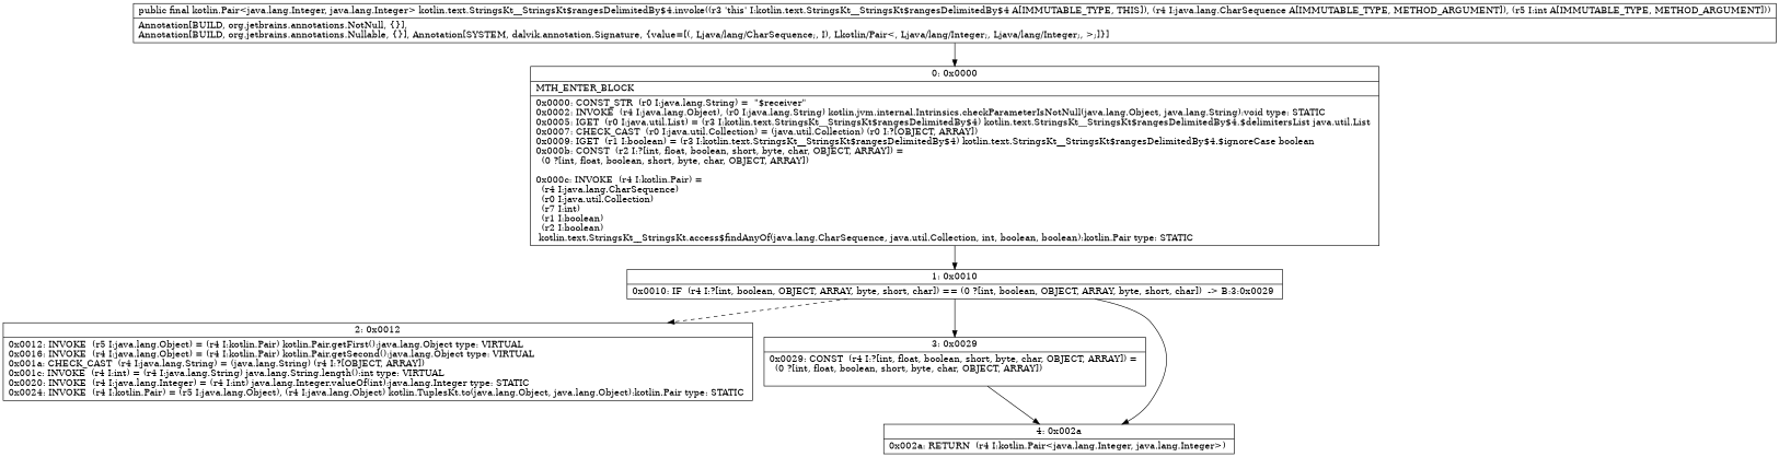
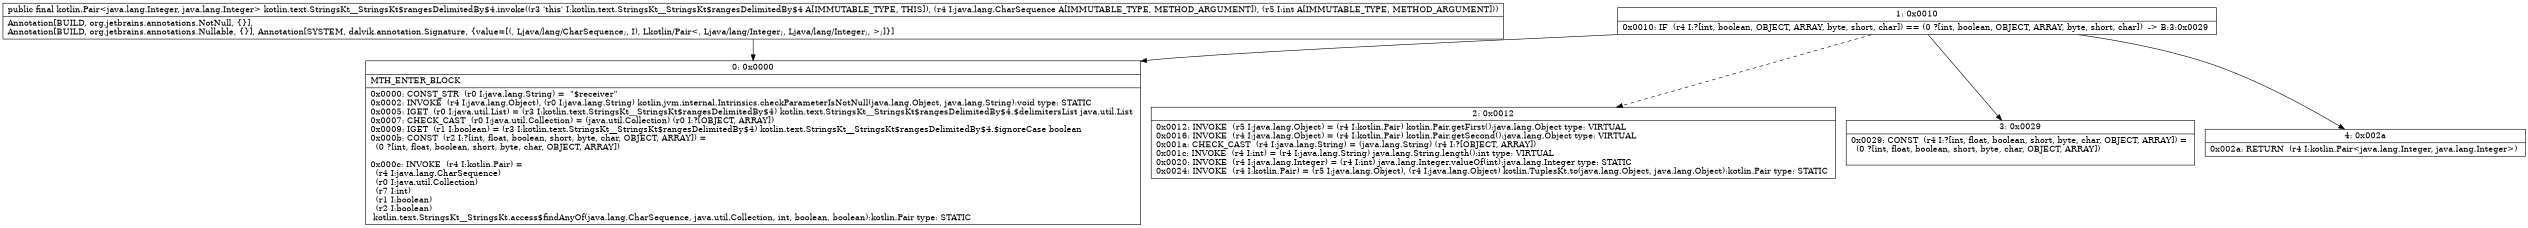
  digraph {
    node [shape=record]
    n1 [label="{0\:\ 0x0000|MTH_ENTER_BLOCK\l|0x0000: CONST_STR  (r0 I:java.lang.String) =  \"$receiver\" \l0x0002: INVOKE  (r4 I:java.lang.Object), (r0 I:java.lang.String) kotlin.jvm.internal.Intrinsics.checkParameterIsNotNull(java.lang.Object, java.lang.String):void type: STATIC \l0x0005: IGET  (r0 I:java.util.List) = (r3 I:kotlin.text.StringsKt__StringsKt$rangesDelimitedBy$4) kotlin.text.StringsKt__StringsKt$rangesDelimitedBy$4.$delimitersList java.util.List \l0x0007: CHECK_CAST  (r0 I:java.util.Collection) = (java.util.Collection) (r0 I:?[OBJECT, ARRAY]) \l0x0009: IGET  (r1 I:boolean) = (r3 I:kotlin.text.StringsKt__StringsKt$rangesDelimitedBy$4) kotlin.text.StringsKt__StringsKt$rangesDelimitedBy$4.$ignoreCase boolean \l0x000b: CONST  (r2 I:?[int, float, boolean, short, byte, char, OBJECT, ARRAY]) = \l  (0 ?[int, float, boolean, short, byte, char, OBJECT, ARRAY])\l \l0x000c: INVOKE  (r4 I:kotlin.Pair) = \l  (r4 I:java.lang.CharSequence)\l  (r0 I:java.util.Collection)\l  (r7 I:int)\l  (r1 I:boolean)\l  (r2 I:boolean)\l kotlin.text.StringsKt__StringsKt.access$findAnyOf(java.lang.CharSequence, java.util.Collection, int, boolean, boolean):kotlin.Pair type: STATIC \l}"]
    n2 [label="{1\:\ 0x0010|0x0010: IF  (r4 I:?[int, boolean, OBJECT, ARRAY, byte, short, char]) == (0 ?[int, boolean, OBJECT, ARRAY, byte, short, char])  \-\> B:3:0x0029 \l}"]
    n3 [label="{2\:\ 0x0012|0x0012: INVOKE  (r5 I:java.lang.Object) = (r4 I:kotlin.Pair) kotlin.Pair.getFirst():java.lang.Object type: VIRTUAL \l0x0016: INVOKE  (r4 I:java.lang.Object) = (r4 I:kotlin.Pair) kotlin.Pair.getSecond():java.lang.Object type: VIRTUAL \l0x001a: CHECK_CAST  (r4 I:java.lang.String) = (java.lang.String) (r4 I:?[OBJECT, ARRAY]) \l0x001c: INVOKE  (r4 I:int) = (r4 I:java.lang.String) java.lang.String.length():int type: VIRTUAL \l0x0020: INVOKE  (r4 I:java.lang.Integer) = (r4 I:int) java.lang.Integer.valueOf(int):java.lang.Integer type: STATIC \l0x0024: INVOKE  (r4 I:kotlin.Pair) = (r5 I:java.lang.Object), (r4 I:java.lang.Object) kotlin.TuplesKt.to(java.lang.Object, java.lang.Object):kotlin.Pair type: STATIC \l}"]
    n4 [label="{3\:\ 0x0029|0x0029: CONST  (r4 I:?[int, float, boolean, short, byte, char, OBJECT, ARRAY]) = \l  (0 ?[int, float, boolean, short, byte, char, OBJECT, ARRAY])\l \l}"]
    n5 [label="{4\:\ 0x002a|0x002a: RETURN  (r4 I:kotlin.Pair\<java.lang.Integer, java.lang.Integer\>) \l}"]
    n6 [label="{public final kotlin.Pair\<java.lang.Integer, java.lang.Integer\> kotlin.text.StringsKt__StringsKt$rangesDelimitedBy$4.invoke((r3 'this' I:kotlin.text.StringsKt__StringsKt$rangesDelimitedBy$4 A[IMMUTABLE_TYPE, THIS]), (r4 I:java.lang.CharSequence A[IMMUTABLE_TYPE, METHOD_ARGUMENT]), (r5 I:int A[IMMUTABLE_TYPE, METHOD_ARGUMENT]))  | Annotation[BUILD, org.jetbrains.annotations.NotNull, \{\}], \lAnnotation[BUILD, org.jetbrains.annotations.Nullable, \{\}], Annotation[SYSTEM, dalvik.annotation.Signature, \{value=[(, Ljava\/lang\/CharSequence;, I), Lkotlin\/Pair\<, Ljava\/lang\/Integer;, Ljava\/lang\/Integer;, \>;]\}]\l}"]
-   n1 -> n2
+   n2 -> n1
    n2 -> n3 [style=dashed]
    n2 -> n4
    n2 -> n5
-   n4 -> n5
    n6 -> n1
  }
